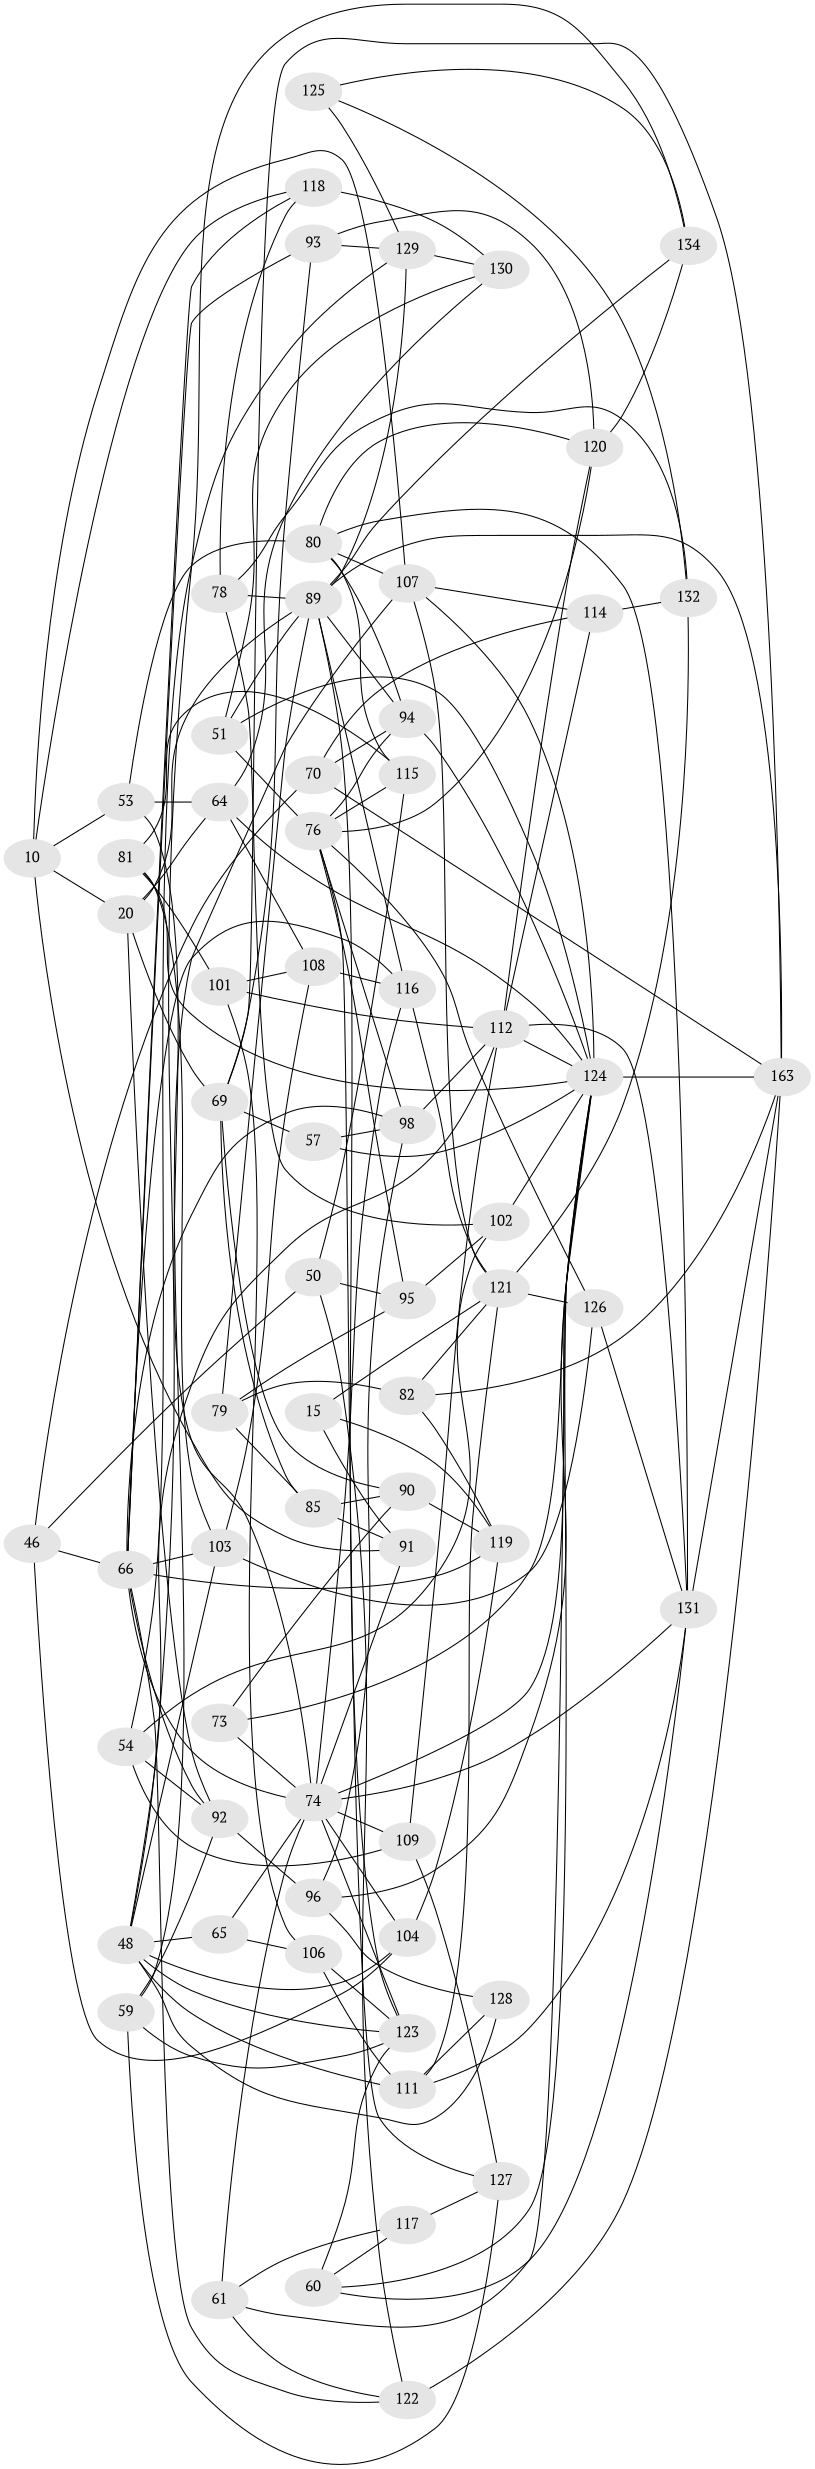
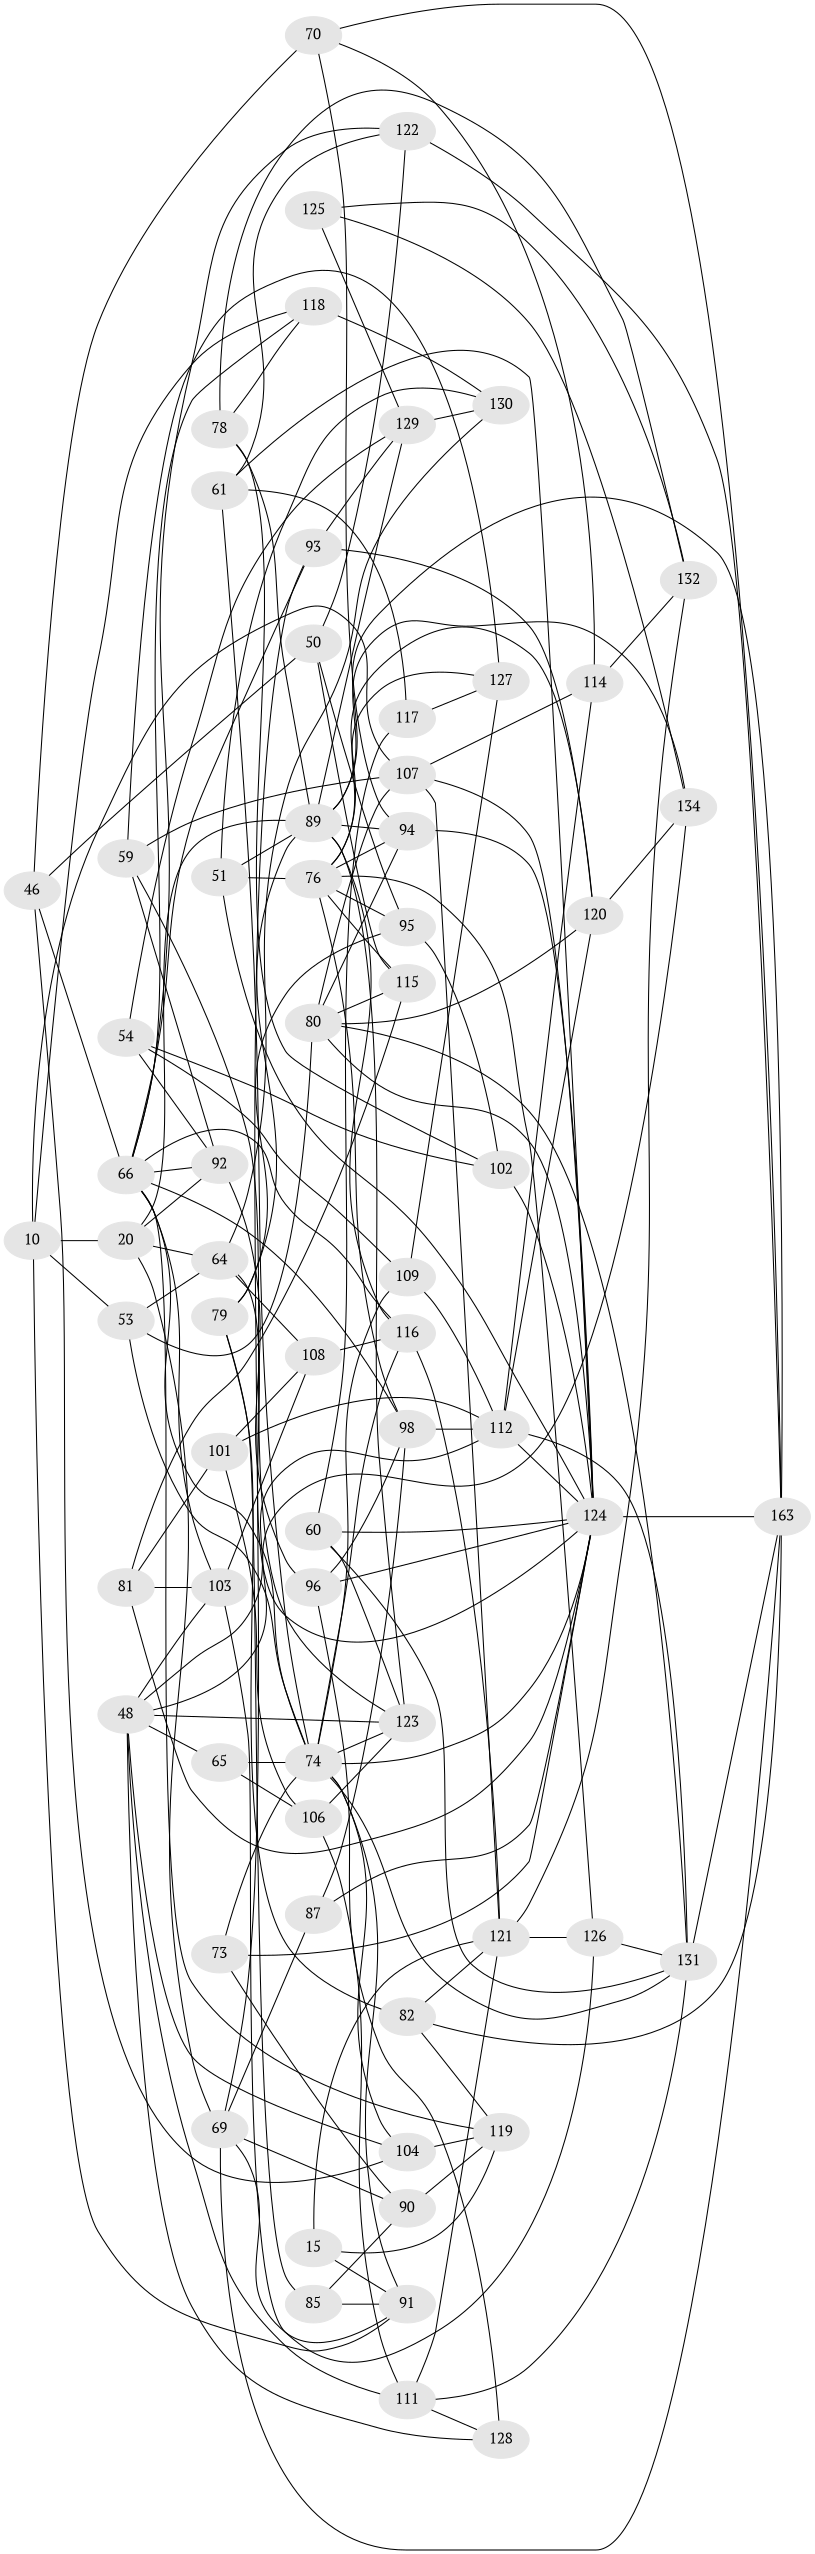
  graph {
    fontname="PT Serif"
    rankdir=LR
    node [color=gray90 fontname="PT Serif" style=filled]
    edge [fontname="PT Serif"]
    10 [super="+4"]
    20 [super="+3"]
    n3 [label=53]
    91
    107 [super="+75"]
    118
    64 [super="+49"]
    69 [super="+43"]
    89 [super="+32+6+88"]
    92 [super="+29"]
    74 [super="+56+47"]
    80 [super="+68"]
    121 [super="+5+35"]
    124 [super="+11+99+113+105"]
    114
    130
    15
    119 [super="+72"]
    126
    132
    108
    93
    85
-   87 [label=57]
+   87
    90
    n26 [label=163 super="+86+57"]
    123 [super="+40+117"]
    134
    129 [super="+58+84"]
    116 [super="+67"]
    94 [super="+71"]
    96 [super="+44"]
    46
    50
    66 [super="+19+63"]
    70
    104
    95
    115
    122
    103 [super="+36"]
    98 [super="+17"]
    48 [super="+12+27+33"]
    65
    111 [super="+100"]
    112 [super="+37+45+77"]
    128
    106
    131 [super="+42+53"]
    120 [super="+83"]
    102
    76 [super="+23+62"]
    127
    51
    54
    109
    59
    60
    n59 [label=117]
    61 [super="+9"]
    73
    78
    79
    82
    81 [super="+26"]
    101
    125
    10 -- 20 [weight=2]
    10 -- n3
    10 -- 91
    10 -- 107
    10 -- 118
    20 -- 64
    20 -- 69
    20 -- 89
    20 -- 92
    n3 -- 64
    n3 -- 74
    n3 -- 80
    107 -- 121 [weight=2]
    107 -- 124
    107 -- 114
    118 -- 130
    64 -- 124 [weight=2]
    64 -- 130
    64 -- 108
    69 -- 93
-   69 -- 85
+   69 -- 91
    69 -- 87
    69 -- 90
    69 -- n26
    89 -- n26 [weight=2]
    89 -- 123
    89 -- 134
    89 -- 129 [weight=3]
    89 -- 116 [weight=2]
    89 -- 94
    92 -- 96 [weight=2]
    74 -- 91
    74 -- 124
    74 -- 123
    74 -- 116
    74 -- 104
    74 -- 131
    74 -- 109
    80 -- 107
+   80 -- 124 [weight=4]
    80 -- 94 [weight=2]
    80 -- 115
    80 -- 131
    80 -- 120 [weight=2]
    121 -- 126
    121 -- 132
    124 -- n26 [weight=5]
    114 -- 132
    15 -- 91
    15 -- 121
    15 -- 119 [weight=2]
    126 -- 131
    108 -- 116
    93 -- 129
    93 -- 120
    85 -- 91
    85 -- 90
    87 -- 124
    87 -- 98 [weight=2]
    90 -- 119
    129 -- 130
    116 -- 121
    94 -- 124
    96 -- 124
    96 -- 98
    96 -- 128 [weight=2]
    46 -- 50
    46 -- 66
    46 -- 70
    46 -- 104
    50 -- 95
    50 -- 115
    50 -- 122
    66 -- 118
    66 -- 92
    66 -- 74
    66 -- 119 [weight=3]
    66 -- 93
    66 -- 116
    66 -- 122
    66 -- 103
    66 -- 98
    70 -- 114
    70 -- n26
    70 -- 94
    104 -- 119
    95 -- 102
    122 -- n26
    103 -- 126
    103 -- 108
    98 -- 112
    48 -- 123 [weight=2]
    48 -- 134
    48 -- 104
    48 -- 103
    48 -- 65
    48 -- 111
    48 -- 112 [weight=2]
    48 -- 128
    65 -- 74 [weight=2]
    65 -- 106
    111 -- 121
    111 -- 128
    111 -- 131 [weight=2]
    112 -- 124 [weight=2]
    112 -- 114
    112 -- 131
    112 -- 120
    106 -- 123
    106 -- 111
    131 -- n26
    120 -- 134
    102 -- 124
    76 -- 126
    76 -- 94
    76 -- 95
    76 -- 115
    76 -- 98
    76 -- 120
    76 -- 127
    51 -- 89
    51 -- 124
    51 -- 130
    51 -- 76
    54 -- 92
    54 -- 129
    54 -- 102
    54 -- 109
    109 -- 112
    109 -- 127
    59 -- 107
    59 -- 92
    59 -- 123
    59 -- 127
    60 -- 124
    60 -- 123
    60 -- 131
    60 -- n59
    n59 -- 127
    61 -- 74
    61 -- 124 [weight=2]
    61 -- 122
    61 -- n59 [weight=2]
    73 -- 74 [weight=2]
    73 -- 124
    73 -- 90
    78 -- 118
    78 -- 89
    78 -- 132
    78 -- 102
    79 -- 89
    79 -- 85
    79 -- 95
    79 -- 82
    82 -- 121
    82 -- 119
    82 -- n26
    81 -- 124 [weight=2]
    81 -- 115
    81 -- 103 [weight=2]
    81 -- 101
    101 -- 108
    101 -- 112
    101 -- 106
    125 -- 132
    125 -- 134
    125 -- 129 [weight=2]
  }
